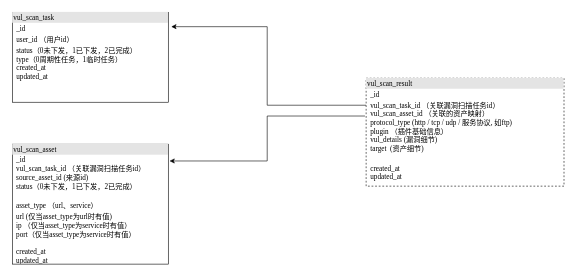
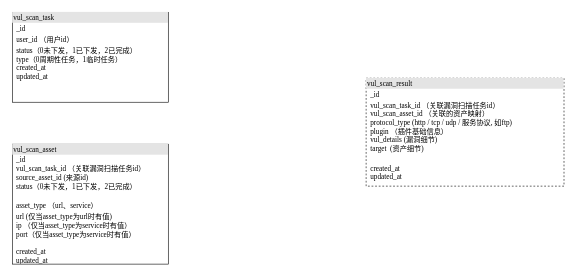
  <mxCell id="0" />
  <mxCell id="1" parent="0" />
  <mxCell id="2" value="&lt;div style=&quot;box-sizing: border-box ; width: 100% ; background: #e4e4e4 ; padding: 2px&quot;&gt;vul_scan_task&lt;/div&gt;&lt;table style=&quot;width: 100% ; font-size: 1em&quot; cellpadding=&quot;2&quot; cellspacing=&quot;0&quot;&gt;&lt;tbody&gt;&lt;tr&gt;&lt;td&gt;&lt;br&gt;&lt;/td&gt;&lt;td&gt;_id&lt;/td&gt;&lt;/tr&gt;&lt;tr&gt;&lt;td&gt;&lt;br&gt;&lt;/td&gt;&lt;td&gt;user_id （用户id）&lt;/td&gt;&lt;/tr&gt;&lt;tr&gt;&lt;td&gt;&lt;/td&gt;&lt;td&gt;status（0未下发，1已下发，2已完成）&lt;br&gt;type（0周期性任务，1临时任务）&lt;br&gt;created_at&lt;br&gt;updated_at&lt;br&gt;&lt;br&gt;&lt;/td&gt;&lt;/tr&gt;&lt;/tbody&gt;&lt;/table&gt;" style="verticalAlign=top;align=left;overflow=fill;html=1;rounded=0;shadow=0;comic=0;labelBackgroundColor=none;strokeWidth=1;fontFamily=Verdana;fontSize=12" parent="1" vertex="1"><mxGeometry x="20" y="20" width="260" height="150" as="geometry" /></mxCell>
  <mxCell id="3" value="&lt;div style=&quot;box-sizing: border-box ; width: 100% ; background: #e4e4e4 ; padding: 2px&quot;&gt;vul_scan_asset&lt;/div&gt;&lt;table style=&quot;width: 100% ; font-size: 1em&quot; cellpadding=&quot;2&quot; cellspacing=&quot;0&quot;&gt;&lt;tbody&gt;&lt;tr&gt;&lt;td&gt;&lt;br&gt;&lt;/td&gt;&lt;td&gt;_id&lt;br&gt;vul_scan_task_id （关联漏洞扫描任务id）&lt;br&gt;source_asset_id (来源id)&lt;br&gt;status（0未下发，1已下发，2已完成）&lt;br&gt;&lt;br&gt;&lt;/td&gt;&lt;/tr&gt;&lt;tr&gt;&lt;td&gt;&lt;br&gt;&lt;/td&gt;&lt;td&gt;asset_type （url、service）&lt;/td&gt;&lt;/tr&gt;&lt;tr&gt;&lt;td&gt;&lt;/td&gt;&lt;td&gt;url (仅当asset_type为url时有值)&lt;br&gt;ip （仅当asset_type为service时有值）&lt;br&gt;port（仅当asset_type为service时有值）&lt;br&gt;&lt;br&gt;created_at&amp;nbsp;&lt;br&gt;updated_at&lt;br&gt;&lt;br&gt;&lt;br&gt;&lt;br&gt;&lt;br&gt;&lt;br&gt;&lt;/td&gt;&lt;/tr&gt;&lt;/tbody&gt;&lt;/table&gt;" style="verticalAlign=top;align=left;overflow=fill;html=1;rounded=0;shadow=0;comic=0;labelBackgroundColor=none;strokeWidth=1;fontFamily=Verdana;fontSize=12" parent="1" vertex="1"><mxGeometry x="20" y="240" width="260" height="200" as="geometry" /></mxCell>
- <mxCell id="4" style="edgeStyle=orthogonalEdgeStyle;rounded=0;orthogonalLoop=1;jettySize=auto;html=1;exitX=0;exitY=0.25;exitDx=0;exitDy=0;entryX=1.019;entryY=0.16;entryDx=0;entryDy=0;entryPerimeter=0;" edge="1" parent="1" source="5" target="2"><mxGeometry relative="1" as="geometry" /></mxCell>
  <mxCell id="5" value="&lt;div style=&quot;box-sizing: border-box ; width: 100% ; background: #e4e4e4 ; padding: 2px&quot;&gt;vul_scan_result&lt;/div&gt;&lt;table style=&quot;width: 100% ; font-size: 1em&quot; cellpadding=&quot;2&quot; cellspacing=&quot;0&quot;&gt;&lt;tbody&gt;&lt;tr&gt;&lt;td&gt;&lt;br&gt;&lt;/td&gt;&lt;td&gt;_id&lt;/td&gt;&lt;/tr&gt;&lt;tr&gt;&lt;td&gt;&lt;br&gt;&lt;/td&gt;&lt;td&gt;vul_scan_task_id&amp;nbsp;（关联漏洞扫描任务id）&lt;br&gt;vul_scan_asset_id （关联的资产映射）&lt;br&gt;protocol_type (http / tcp / udp / 服务协议, 如ftp)&lt;br&gt;plugin （插件基础信息）&lt;br&gt;vul_details (漏洞细节)&lt;br&gt;target&amp;nbsp; (资产细节)&lt;br&gt;&lt;/td&gt;&lt;/tr&gt;&lt;tr&gt;&lt;td&gt;&lt;/td&gt;&lt;td&gt;&lt;br&gt;created_at&lt;br&gt;updated_at&lt;br&gt;&lt;br&gt;&lt;/td&gt;&lt;/tr&gt;&lt;/tbody&gt;&lt;/table&gt;" style="verticalAlign=top;align=left;overflow=fill;html=1;rounded=0;shadow=0;comic=0;labelBackgroundColor=none;strokeWidth=1;fontFamily=Verdana;fontSize=12;dashed=1;" vertex="1" parent="1"><mxGeometry x="610" y="130" width="330" height="180" as="geometry" /></mxCell>
- <mxCell id="6" style="edgeStyle=orthogonalEdgeStyle;rounded=0;orthogonalLoop=1;jettySize=auto;html=1;exitX=-0.006;exitY=0.35;exitDx=0;exitDy=0;entryX=1.008;entryY=0.14;entryDx=0;entryDy=0;entryPerimeter=0;exitPerimeter=0;" edge="1" parent="1" source="5" target="3"><mxGeometry relative="1" as="geometry"><mxPoint x="545.1" y="201" as="sourcePoint" /><mxPoint x="230.04" y="110" as="targetPoint" /></mxGeometry></mxCell>
